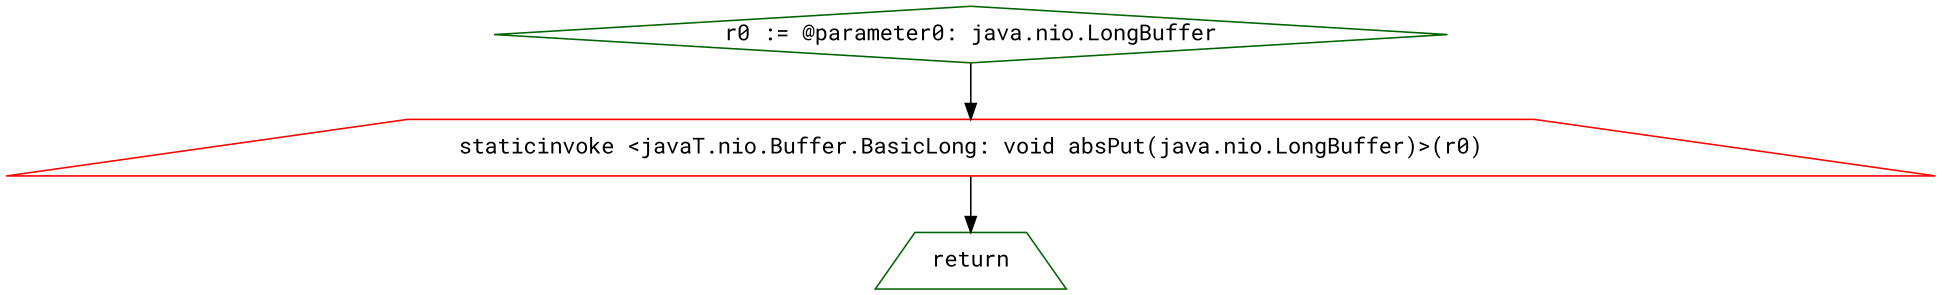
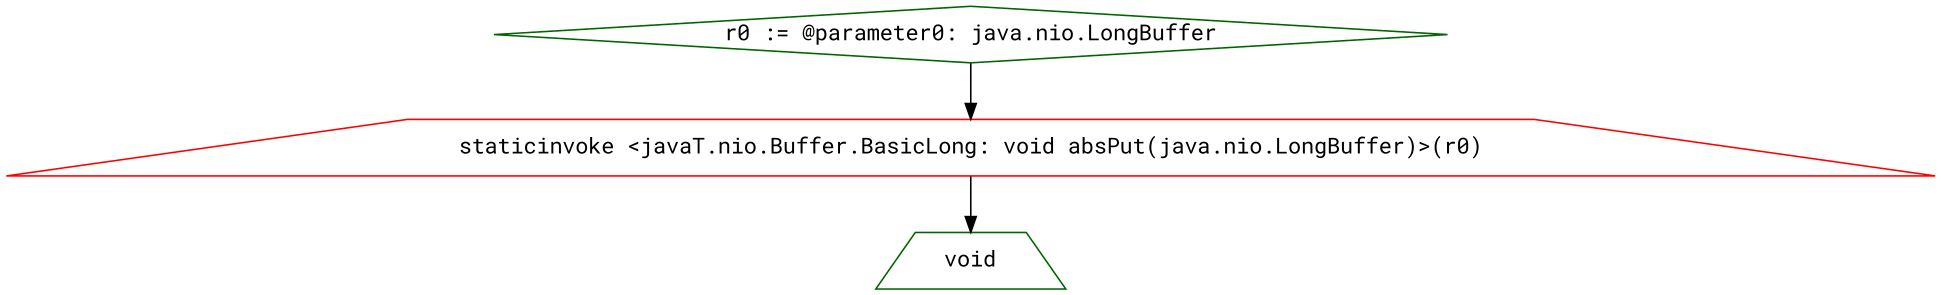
  digraph {
    fontname="Roboto Mono"
    node [color=darkgreen shape=trapezium fontname="Roboto Mono"]
    edge [fontname="Roboto Mono"]
    "r0 := @parameter0: java.nio.LongBuffer" [shape=diamond]
    "staticinvoke <javaT.nio.Buffer.BasicLong: void absPut(java.nio.LongBuffer)>(r0)" [color=red]
-   return
+   return [label=void]
    "r0 := @parameter0: java.nio.LongBuffer" -> "staticinvoke <javaT.nio.Buffer.BasicLong: void absPut(java.nio.LongBuffer)>(r0)"
    "staticinvoke <javaT.nio.Buffer.BasicLong: void absPut(java.nio.LongBuffer)>(r0)" -> return
  }
